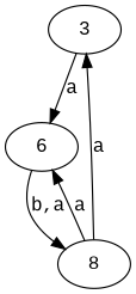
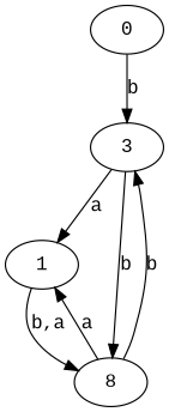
  digraph {
    d2tdocpreamble="\usetikzlibrary{automata}"
    d2tfigpreamble="\tikzstyle{every state}= [ draw=blue!50,very thick,fill=blue!20]  \tikzstyle{auto}= [fill=white]"
    fontname="Liberation Mono"
    ranksep=0.5
    node [fontname="Liberation Mono" style=state]
    edge [fontname="Liberation Mono" lblstyle=auto topath="bend right"]
+   n1 [label=0 style="state, initial, accepting"]
    n2 [label=3]
-   n3 [label=6]
+   n3 [label=1]
    n4 [label=8]
+   n1 -> n2 [label=b]
    n2 -> n3 [label=a]
+   n2 -> n4 [label=b]
    n3 -> n4 [label="b,a"]
-   n4 -> n2 [label=a]
+   n4 -> n2 [label=b]
    n4 -> n3 [label=a]
  }
